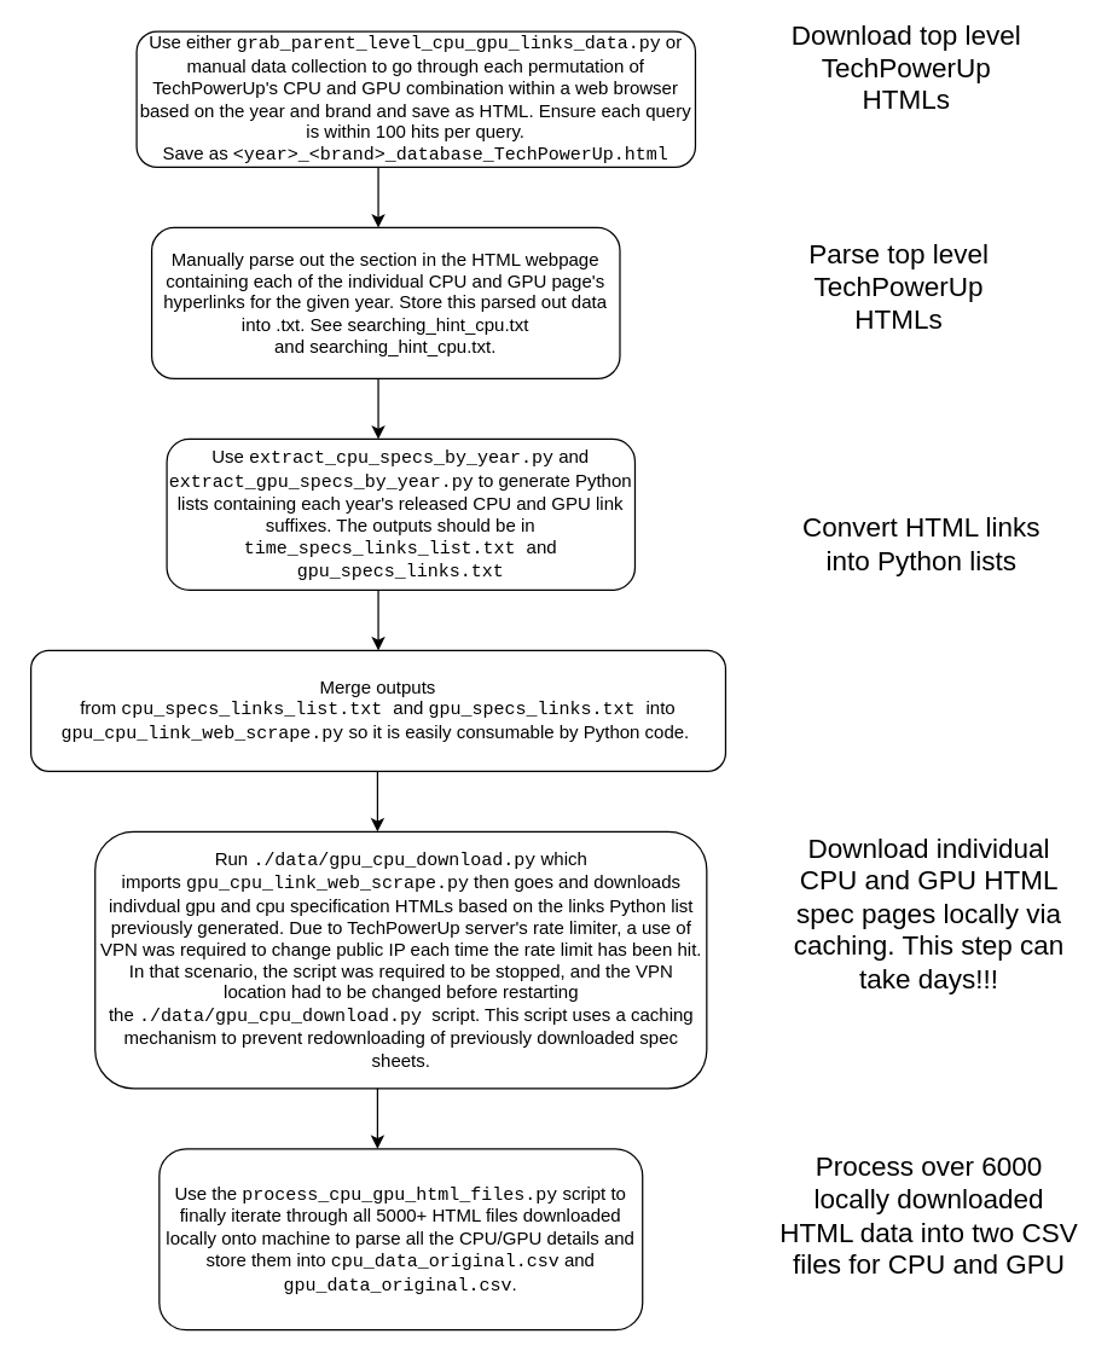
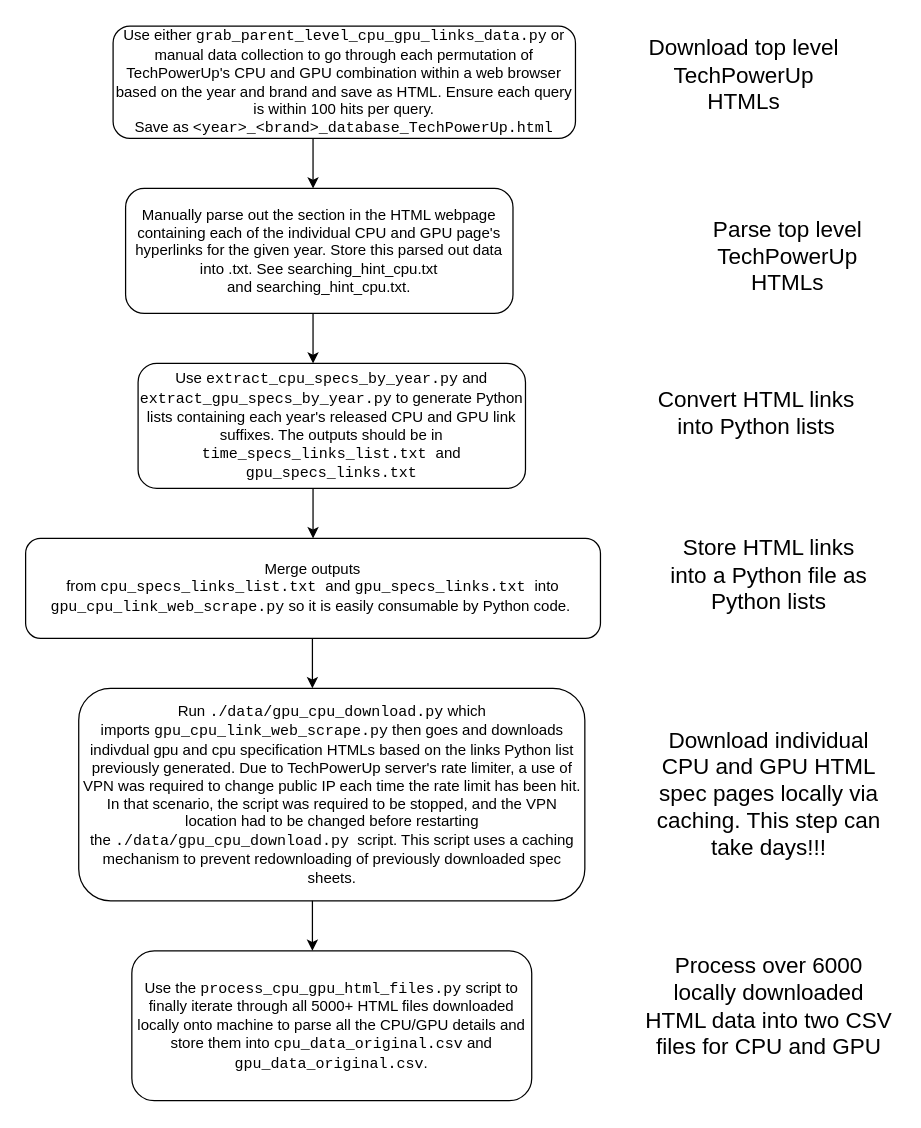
  <mxCell id="0" />
  <mxCell id="1" parent="0" />
  <mxCell id="2" value="Manually parse out the section in the HTML webpage containing each of the individual CPU and GPU page's hyperlinks for the given year. Store this parsed out data into .txt. See&amp;nbsp;searching_hint_cpu.txt and&amp;nbsp;searching_hint_cpu.txt." style="rounded=1;whiteSpace=wrap;html=1;fontSize=12;glass=0;strokeWidth=1;shadow=0;" parent="1" vertex="1"><mxGeometry x="100" y="150" width="310" height="100" as="geometry" /></mxCell>
  <mxCell id="3" value="" style="endArrow=classic;html=1;rounded=0;exitX=0.5;exitY=1;exitDx=0;exitDy=0;" edge="1" parent="1"><mxGeometry width="50" height="50" relative="1" as="geometry"><mxPoint x="250" y="110" as="sourcePoint" /><mxPoint x="250" y="150" as="targetPoint" /></mxGeometry></mxCell>
  <mxCell id="4" value="Run&amp;nbsp;&lt;span style=&quot;font-family: &amp;quot;Courier New&amp;quot;;&quot;&gt;./data/gpu_cpu_download.py&lt;/span&gt;&amp;nbsp;which imports&amp;nbsp;&lt;span style=&quot;font-family: &amp;quot;Courier New&amp;quot;;&quot;&gt;gpu_cpu_link_web_scrape.py&lt;/span&gt;&amp;nbsp;then goes and downloads indivdual gpu and cpu specification HTMLs based on the links Python list previously generated. Due to TechPowerUp server's rate limiter, a use of VPN was required to change public IP each time the rate limit has been hit. In that scenario, the script was required to be stopped, and the VPN location had to be changed before restarting the&amp;nbsp;&lt;span style=&quot;font-family: &amp;quot;Courier New&amp;quot;;&quot;&gt;./data/gpu_cpu_download.py&lt;/span&gt;&amp;nbsp;&amp;nbsp;script. This script uses a caching mechanism to prevent redownloading of previously downloaded spec sheets." style="rounded=1;whiteSpace=wrap;html=1;fontSize=12;glass=0;strokeWidth=1;shadow=0;" vertex="1" parent="1"><mxGeometry x="62.5" y="550" width="405" height="170" as="geometry" /></mxCell>
  <mxCell id="5" value="Use either&amp;nbsp;&lt;font face=&quot;Courier New&quot;&gt;grab_parent_level_cpu_gpu_links_data.py&lt;/font&gt; or manual data collection to go through each permutation of TechPowerUp's CPU and GPU combination within a web browser based on the year and brand and save as HTML. Ensure each query is within 100 hits per query.&lt;div&gt;Save as &lt;font face=&quot;Courier New&quot;&gt;&amp;lt;year&amp;gt;_&amp;lt;brand&amp;gt;_database_TechPowerUp.html&lt;/font&gt;&lt;/div&gt;" style="rounded=1;whiteSpace=wrap;html=1;" vertex="1" parent="1"><mxGeometry x="90" y="20" width="370" height="90" as="geometry" /></mxCell>
  <mxCell id="6" value="" style="endArrow=classic;html=1;rounded=0;exitX=0.5;exitY=1;exitDx=0;exitDy=0;" edge="1" parent="1"><mxGeometry width="50" height="50" relative="1" as="geometry"><mxPoint x="250" y="250" as="sourcePoint" /><mxPoint x="250" y="290" as="targetPoint" /></mxGeometry></mxCell>
  <mxCell id="7" value="Use &lt;font face=&quot;Courier New&quot;&gt;extract_cpu_specs_by_year.py&lt;/font&gt; and &lt;font face=&quot;Courier New&quot;&gt;extract_gpu_specs_by_year.py&lt;/font&gt; to generate Python lists containing each year's released CPU and GPU link suffixes. The outputs should be in &lt;font face=&quot;Courier New&quot;&gt;time_specs_links_list.txt &lt;/font&gt;and &lt;font face=&quot;Courier New&quot;&gt;gpu_specs_links.txt&lt;/font&gt;" style="rounded=1;whiteSpace=wrap;html=1;" vertex="1" parent="1"><mxGeometry x="110" y="290" width="310" height="100" as="geometry" /></mxCell>
- <mxCell id="8" value="&lt;font style=&quot;font-size: 18px;&quot;&gt;Download top level TechPowerUp&lt;/font&gt;&lt;div&gt;&lt;font style=&quot;font-size: 18px;&quot;&gt;HTMLs&lt;/font&gt;&lt;/div&gt;" style="text;html=1;align=center;verticalAlign=middle;whiteSpace=wrap;rounded=0;" vertex="1" parent="1"><mxGeometry x="515" y="15" width="170" height="60" as="geometry" /></mxCell>
- <mxCell id="9" value="&lt;font style=&quot;font-size: 18px;&quot;&gt;Parse top level TechPowerUp&lt;/font&gt;&lt;div&gt;&lt;font style=&quot;font-size: 18px;&quot;&gt;HTMLs&lt;/font&gt;&lt;/div&gt;" style="text;html=1;align=center;verticalAlign=middle;whiteSpace=wrap;rounded=0;" vertex="1" parent="1"><mxGeometry x="510" y="160" width="170" height="60" as="geometry" /></mxCell>
- <mxCell id="10" value="&lt;span style=&quot;font-size: 18px;&quot;&gt;Convert HTML links into Python lists&lt;/span&gt;" style="text;html=1;align=center;verticalAlign=middle;whiteSpace=wrap;rounded=0;" vertex="1" parent="1"><mxGeometry x="525" y="330" width="170" height="60" as="geometry" /></mxCell>
+ <mxCell id="8" value="&lt;font style=&quot;font-size: 18px;&quot;&gt;Download top level TechPowerUp&lt;/font&gt;&lt;div&gt;&lt;font style=&quot;font-size: 18px;&quot;&gt;HTMLs&lt;/font&gt;&lt;/div&gt;" style="text;html=1;align=center;verticalAlign=middle;whiteSpace=wrap;rounded=0;" vertex="1" parent="1"><mxGeometry x="510" y="30" width="170" height="60" as="geometry" /></mxCell>
+ <mxCell id="9" value="&lt;font style=&quot;font-size: 18px;&quot;&gt;Parse top level TechPowerUp&lt;/font&gt;&lt;div&gt;&lt;font style=&quot;font-size: 18px;&quot;&gt;HTMLs&lt;/font&gt;&lt;/div&gt;" style="text;html=1;align=center;verticalAlign=middle;whiteSpace=wrap;rounded=0;" vertex="1" parent="1"><mxGeometry x="545" y="175" width="170" height="60" as="geometry" /></mxCell>
+ <mxCell id="10" value="&lt;span style=&quot;font-size: 18px;&quot;&gt;Convert HTML links into Python lists&lt;/span&gt;" style="text;html=1;align=center;verticalAlign=middle;whiteSpace=wrap;rounded=0;" vertex="1" parent="1"><mxGeometry x="520" y="300" width="170" height="60" as="geometry" /></mxCell>
  <mxCell id="11" value="Merge outputs from&amp;nbsp;&lt;font face=&quot;Courier New&quot;&gt;cpu_specs_links_list.txt&amp;nbsp;&lt;/font&gt;and&amp;nbsp;&lt;font face=&quot;Courier New&quot;&gt;gpu_specs_links.txt&amp;nbsp;&lt;/font&gt;into &lt;font face=&quot;Courier New&quot;&gt;gpu_cpu_link_web_scrape.py&lt;/font&gt; so it is easily consumable by Python code.&amp;nbsp;" style="rounded=1;whiteSpace=wrap;html=1;" vertex="1" parent="1"><mxGeometry x="20" y="430" width="460" height="80" as="geometry" /></mxCell>
  <mxCell id="12" value="" style="endArrow=classic;html=1;rounded=0;exitX=0.5;exitY=1;exitDx=0;exitDy=0;" edge="1" parent="1"><mxGeometry width="50" height="50" relative="1" as="geometry"><mxPoint x="250" y="390" as="sourcePoint" /><mxPoint x="250" y="430" as="targetPoint" /></mxGeometry></mxCell>
- <mxCell id="14" value="&lt;span style=&quot;font-size: 18px;&quot;&gt;Download individual CPU and GPU HTML spec pages locally via caching. This step can take days!!!&lt;/span&gt;" style="text;html=1;align=center;verticalAlign=middle;whiteSpace=wrap;rounded=0;" vertex="1" parent="1"><mxGeometry x="520" y="550" width="190" height="110" as="geometry" /></mxCell>
+ <mxCell id="13" value="&lt;span style=&quot;font-size: 18px;&quot;&gt;Store HTML links into a Python file as Python lists&lt;/span&gt;" style="text;html=1;align=center;verticalAlign=middle;whiteSpace=wrap;rounded=0;" vertex="1" parent="1"><mxGeometry x="530" y="430" width="170" height="60" as="geometry" /></mxCell>
+ <mxCell id="14" value="&lt;span style=&quot;font-size: 18px;&quot;&gt;Download individual CPU and GPU HTML spec pages locally via caching. This step can take days!!!&lt;/span&gt;" style="text;html=1;align=center;verticalAlign=middle;whiteSpace=wrap;rounded=0;" vertex="1" parent="1"><mxGeometry x="520" y="580" width="190" height="110" as="geometry" /></mxCell>
  <mxCell id="15" value="Use the &lt;font face=&quot;Courier New&quot;&gt;process_cpu_gpu_html_files.py&lt;/font&gt; script to finally iterate through all 5000+ HTML files downloaded locally onto machine to parse all the CPU/GPU details and store them into &lt;font face=&quot;Courier New&quot;&gt;cpu_data_original.csv&lt;/font&gt; and &lt;font face=&quot;Courier New&quot;&gt;gpu_data_original.csv&lt;/font&gt;." style="rounded=1;whiteSpace=wrap;html=1;" vertex="1" parent="1"><mxGeometry x="105" y="760" width="320" height="120" as="geometry" /></mxCell>
  <mxCell id="16" value="" style="endArrow=classic;html=1;rounded=0;exitX=0.5;exitY=1;exitDx=0;exitDy=0;" edge="1" parent="1"><mxGeometry width="50" height="50" relative="1" as="geometry"><mxPoint x="249.5" y="510" as="sourcePoint" /><mxPoint x="249.5" y="550" as="targetPoint" /></mxGeometry></mxCell>
  <mxCell id="17" value="" style="endArrow=classic;html=1;rounded=0;exitX=0.5;exitY=1;exitDx=0;exitDy=0;" edge="1" parent="1"><mxGeometry width="50" height="50" relative="1" as="geometry"><mxPoint x="249.5" y="720" as="sourcePoint" /><mxPoint x="249.5" y="760" as="targetPoint" /></mxGeometry></mxCell>
  <mxCell id="18" value="&lt;span style=&quot;font-size: 18px;&quot;&gt;Process over 6000 locally downloaded HTML data into two CSV files for CPU and GPU&lt;/span&gt;" style="text;html=1;align=center;verticalAlign=middle;whiteSpace=wrap;rounded=0;" vertex="1" parent="1"><mxGeometry x="515" y="750" width="200" height="110" as="geometry" /></mxCell>
